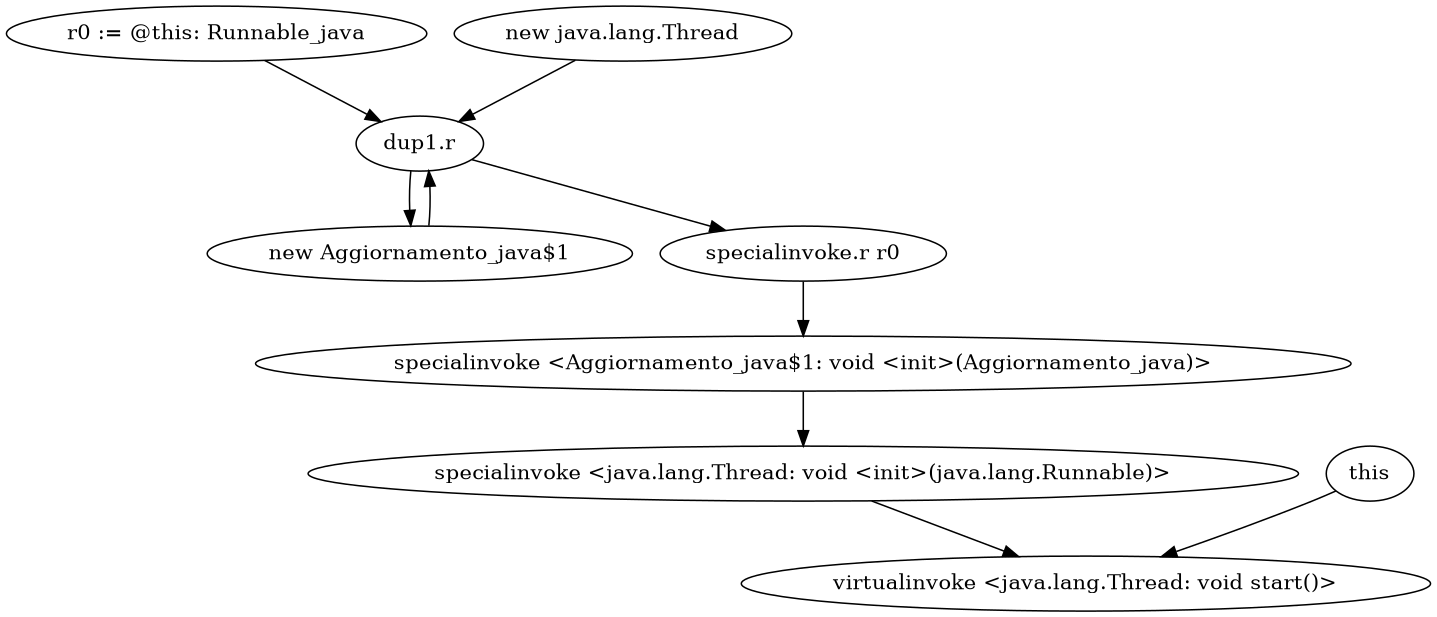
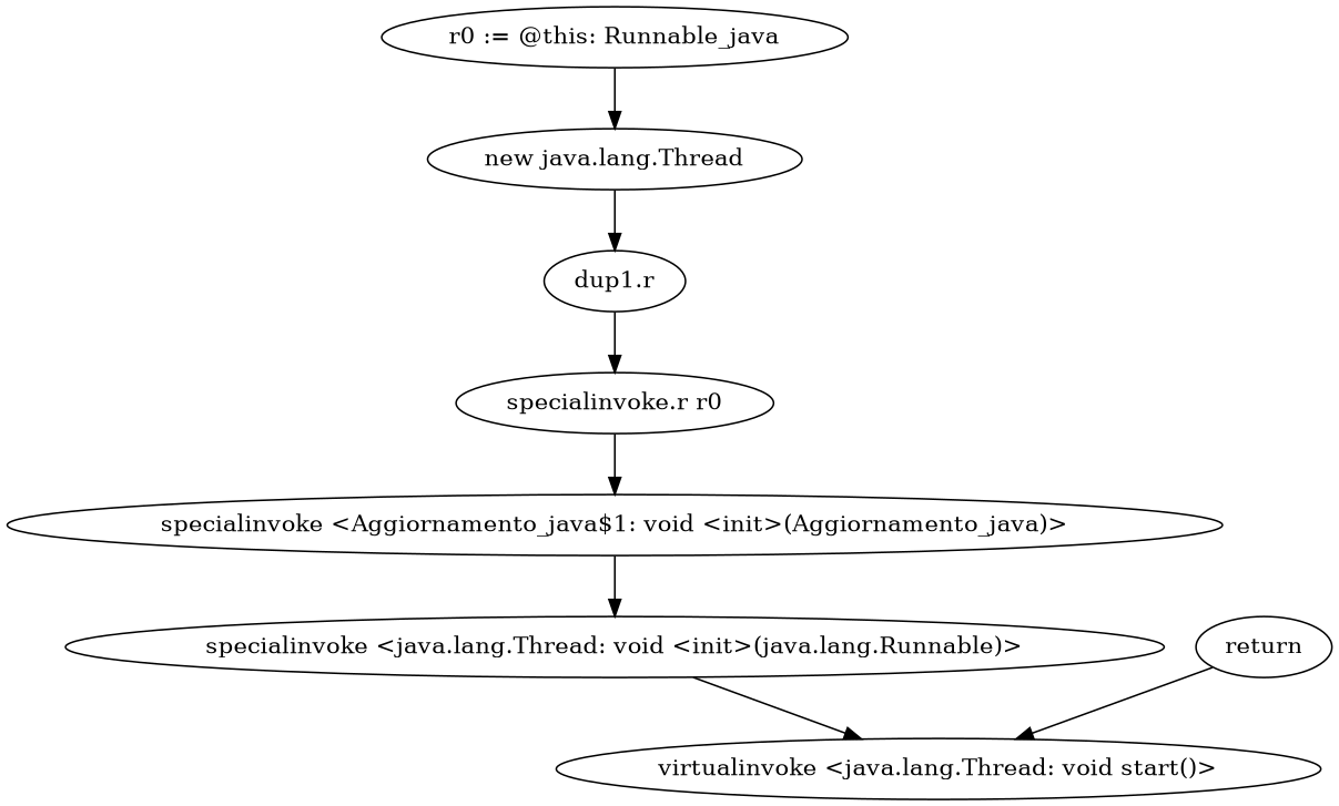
  digraph {
    n1 [label="r0 := @this: Runnable_java"]
    "new java.lang.Thread"
    "dup1.r"
-   "new Aggiornamento_java$1"
    n5 [label="specialinvoke.r r0"]
    "specialinvoke <Aggiornamento_java$1: void <init>(Aggiornamento_java)>"
    "specialinvoke <java.lang.Thread: void <init>(java.lang.Runnable)>"
    "virtualinvoke <java.lang.Thread: void start()>"
-   return [label=this]
-   n1 -> "dup1.r"
+   return
+   n1 -> "new java.lang.Thread"
    "new java.lang.Thread" -> "dup1.r"
-   "dup1.r" -> "new Aggiornamento_java$1"
    "dup1.r" -> n5
-   "new Aggiornamento_java$1" -> "dup1.r"
    n5 -> "specialinvoke <Aggiornamento_java$1: void <init>(Aggiornamento_java)>"
    "specialinvoke <Aggiornamento_java$1: void <init>(Aggiornamento_java)>" -> "specialinvoke <java.lang.Thread: void <init>(java.lang.Runnable)>"
    "specialinvoke <java.lang.Thread: void <init>(java.lang.Runnable)>" -> "virtualinvoke <java.lang.Thread: void start()>"
    return -> "virtualinvoke <java.lang.Thread: void start()>"
  }
